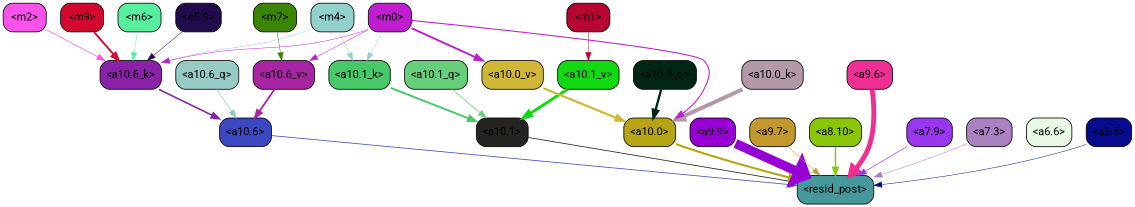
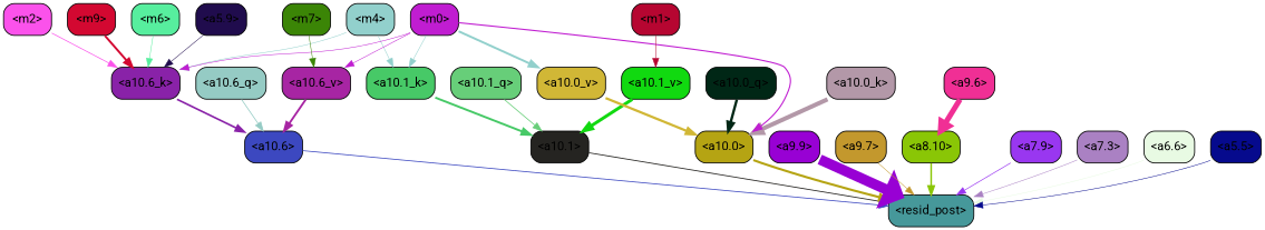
  strict digraph {
    fontname=Roboto
    splines=true
    node [color=black fontname=Roboto shape=box style="filled, rounded"]
    edge [color="#c01dd1" fontname=Roboto penwidth=0.6]
    "<a10.6>" [fillcolor="#3c48c0"]
    "<resid_post>" [fillcolor="#46989a"]
    "<a10.1>" [fillcolor="#252421"]
    "<a10.0>" [fillcolor="#b5a413"]
    "<a9.9>" [fillcolor="#9801d4"]
    "<a9.7>" [fillcolor="#c3982d"]
    "<a9.6>" [fillcolor="#f02f95"]
    "<a8.10>" [fillcolor="#8ac606"]
    "<a7.9>" [fillcolor="#9937f0"]
    "<a7.3>" [fillcolor="#aa81c3"]
    "<a6.6>" [fillcolor="#e8fae3"]
    "<a5.5>" [fillcolor="#060a8d"]
    "<a10.6_q>" [fillcolor="#95cbc4"]
    "<a10.1_q>" [fillcolor="#67ce79"]
    "<a10.0_q>" [fillcolor="#002716"]
    "<a10.6_k>" [fillcolor="#8922a8"]
    "<a10.1_k>" [fillcolor="#47c967"]
    "<a10.0_k>" [fillcolor="#b398a8"]
    "<a10.6_v>" [fillcolor="#a725a3"]
    "<a10.1_v>" [fillcolor="#11d910"]
    "<a10.0_v>" [fillcolor="#d1b736"]
    "<m9>" [fillcolor="#d30831"]
    "<m6>" [fillcolor="#57ee9e"]
    "<a5.9>" [fillcolor="#200c4d"]
    "<m4>" [fillcolor="#92d0cc"]
    "<m2>" [fillcolor="#fb52eb"]
    "<m0>" [fillcolor="#c01dd1"]
    "<m7>" [fillcolor="#3b8506"]
    "<m1>" [fillcolor="#b60631"]
    "<a10.6>" -> "<resid_post>" [color="#3c48c0" penwidth=0.9498605728149414]
    "<a10.1>" -> "<resid_post>" [color="#252421" penwidth=1.0084514617919922]
    "<a10.0>" -> "<resid_post>" [color="#b5a413" penwidth=2.5814952850341797]
    "<a9.9>" -> "<resid_post>" [color="#9801d4" penwidth=11.610888481140137]
    "<a9.7>" -> "<resid_post>" [color="#c3982d"]
-   "<a9.6>" -> "<resid_post>" [color="#f02f95" penwidth=6.121421813964844]
+   "<a9.6>" -> "<a8.10>" [color="#f02f95" penwidth=6.121421813964844]
    "<a8.10>" -> "<resid_post>" [color="#8ac606" penwidth=1.7841739654541016]
    "<a7.9>" -> "<resid_post>" [color="#9937f0" penwidth=0.8109169006347656]
    "<a7.3>" -> "<resid_post>" [color="#aa81c3"]
    "<a6.6>" -> "<resid_post>" [color="#e8fae3"]
    "<a5.5>" -> "<resid_post>" [color="#060a8d"]
    "<a10.6_q>" -> "<a10.6>" [color="#95cbc4" penwidth=0.9244728088378906]
    "<a10.1_q>" -> "<a10.1>" [color="#67ce79" penwidth=0.9268798828125]
    "<a10.0_q>" -> "<a10.0>" [color="#002716" penwidth=2.905670166015625]
    "<a10.6_k>" -> "<a10.6>" [color="#8922a8" penwidth=2.0319366455078125]
    "<a10.1_k>" -> "<a10.1>" [color="#47c967" penwidth=2.4037628173828125]
    "<a10.0_k>" -> "<a10.0>" [color="#b398a8" penwidth=4.9319305419921875]
    "<a10.6_v>" -> "<a10.6>" [color="#a725a3" penwidth=2.290935516357422]
    "<a10.1_v>" -> "<a10.1>" [color="#11d910" penwidth=3.6398468017578125]
    "<a10.0_v>" -> "<a10.0>" [color="#d1b736" penwidth=2.7666168212890625]
    "<m9>" -> "<a10.6_k>" [color="#d30831" penwidth=2.371124267578125]
    "<m6>" -> "<a10.6_k>" [color="#57ee9e"]
    "<a5.9>" -> "<a10.6_k>" [color="#200c4d"]
    "<m4>" -> "<a10.6_k>" [color="#92d0cc"]
    "<m4>" -> "<a10.1_k>" [color="#92d0cc"]
    "<m2>" -> "<a10.6_k>" [color="#fb52eb" penwidth=0.8380241394042969]
    "<m0>" -> "<a10.0>" [penwidth=1.3360328674316406]
    "<m0>" -> "<a10.6_k>"
    "<m0>" -> "<a10.1_k>" [color="#92d0cc"]
    "<m0>" -> "<a10.6_v>"
-   "<m0>" -> "<a10.0_v>" [penwidth=2.4083595275878906]
+   "<m0>" -> "<a10.0_v>" [color="#92d0cc" penwidth=2.4083595275878906]
    "<m7>" -> "<a10.6_v>" [color="#3b8506"]
    "<m1>" -> "<a10.1_v>" [color="#b60631"]
  }
